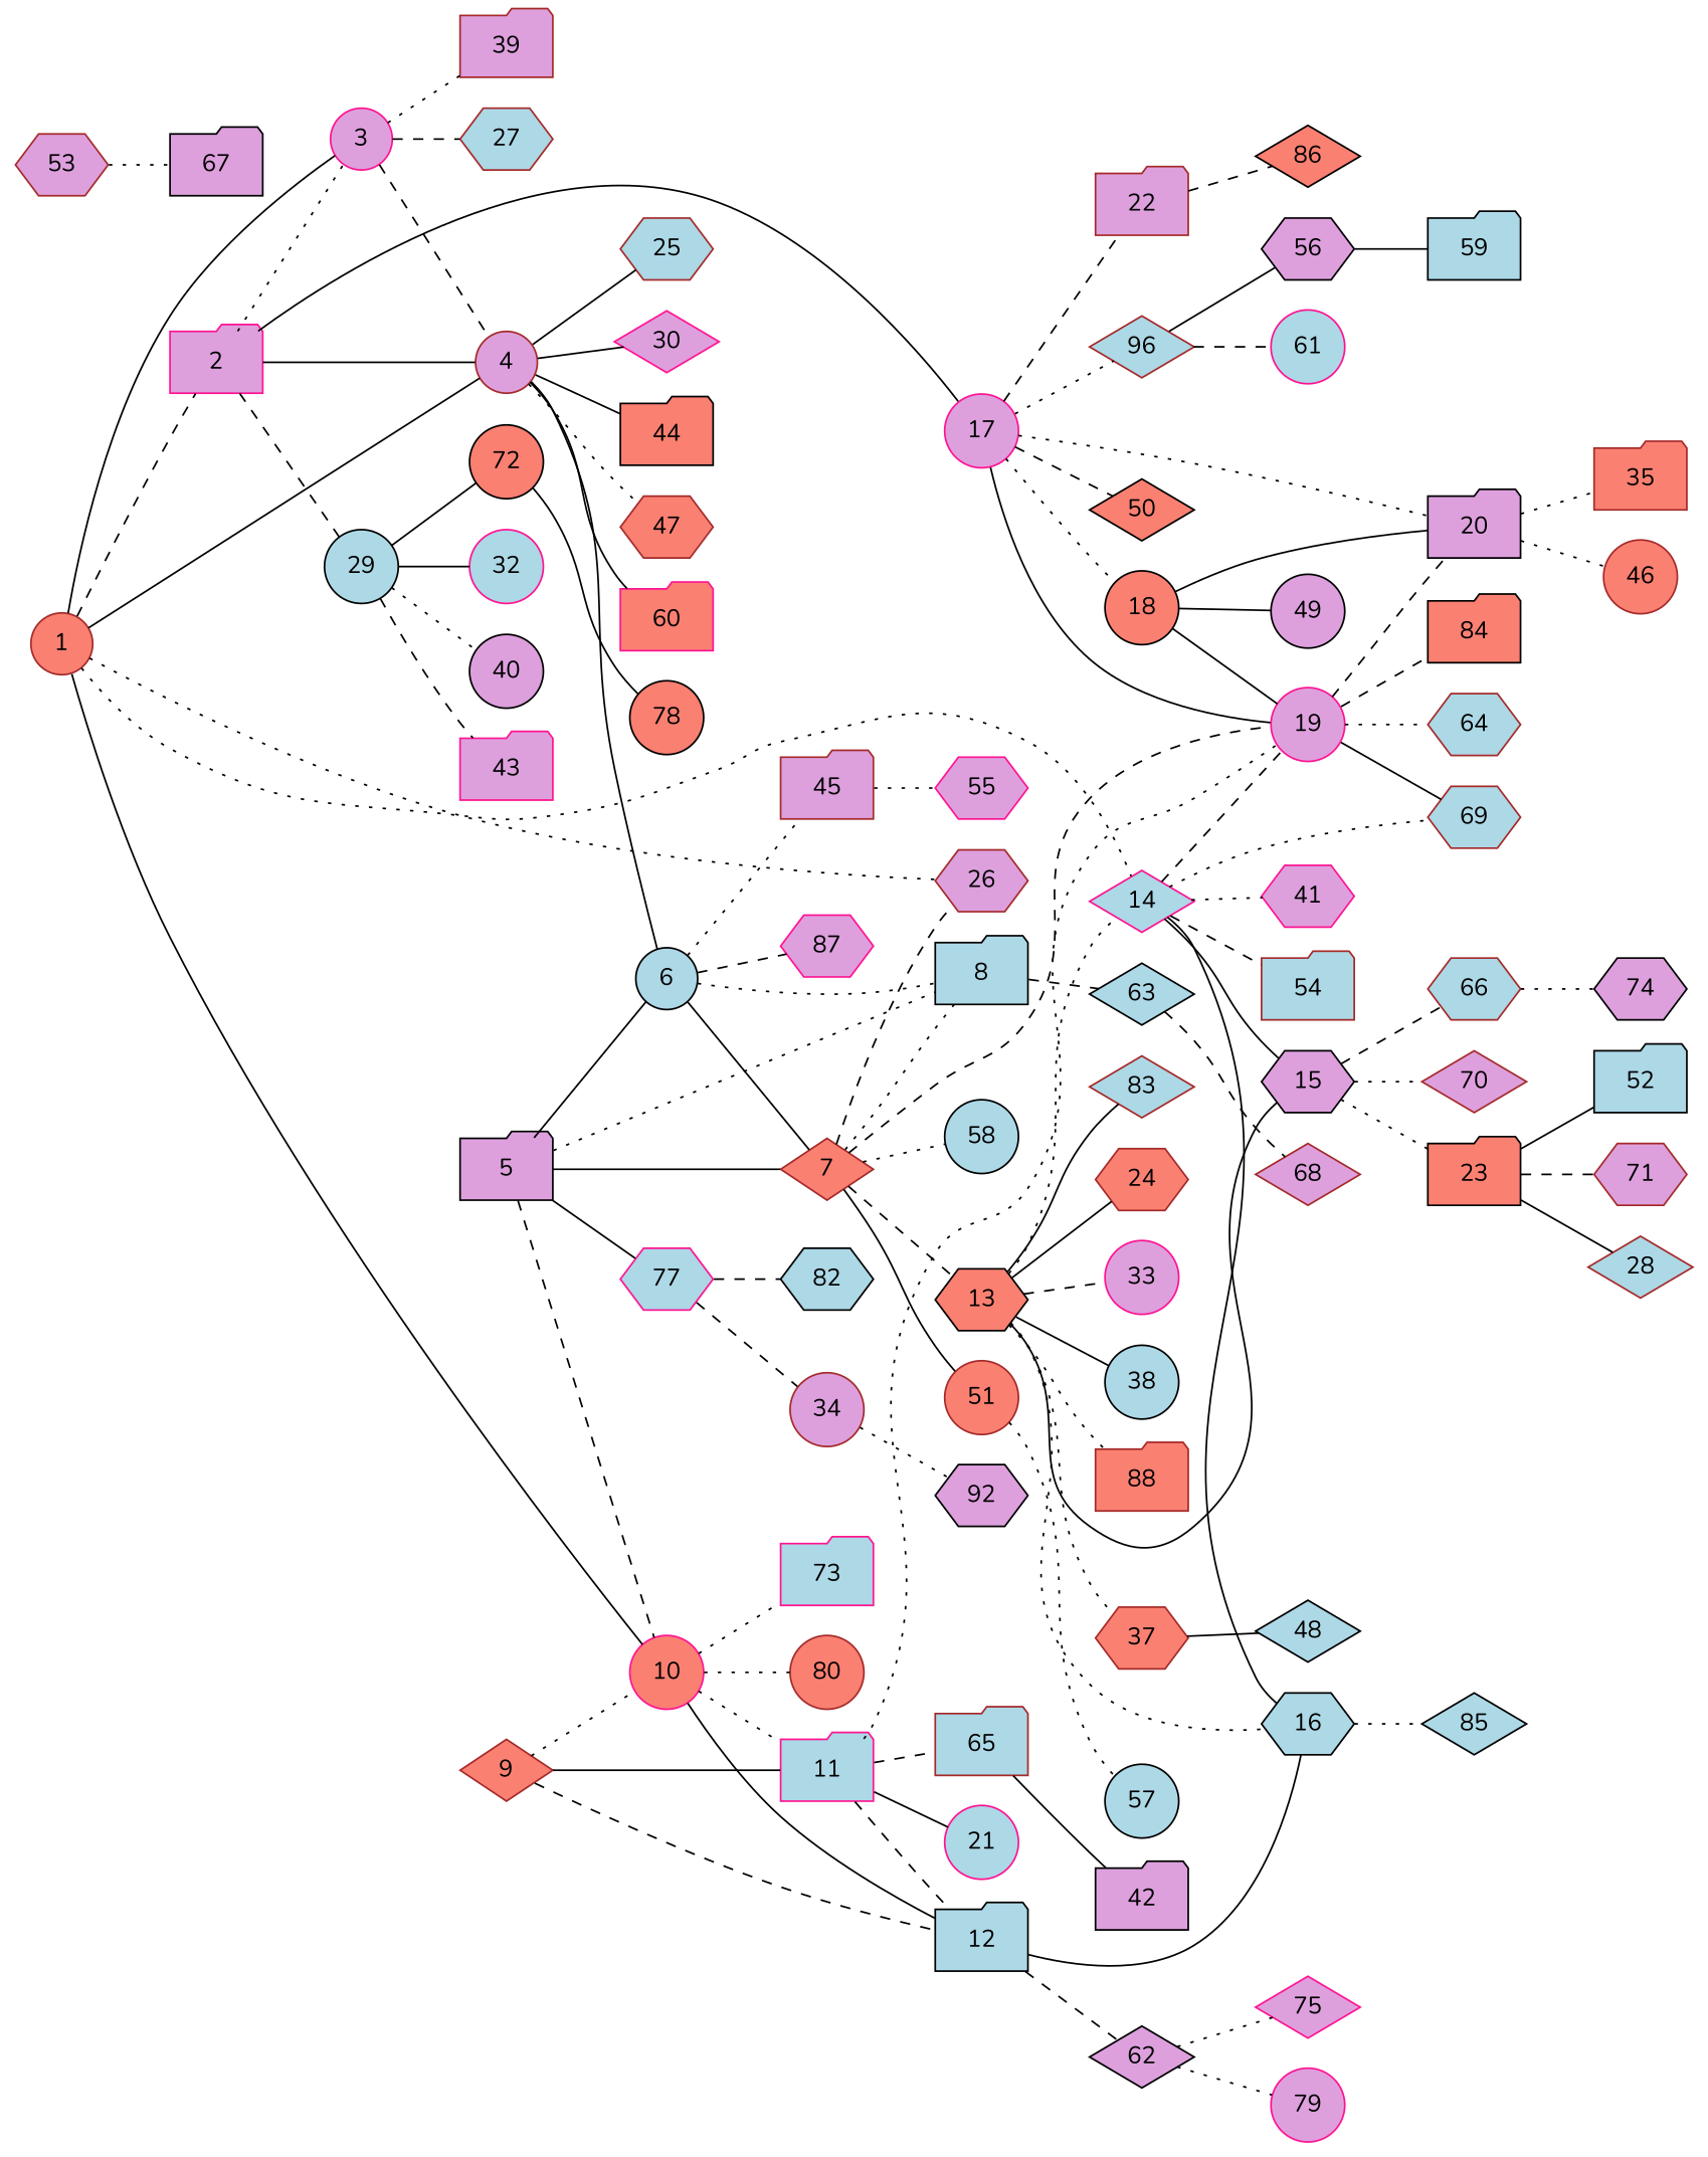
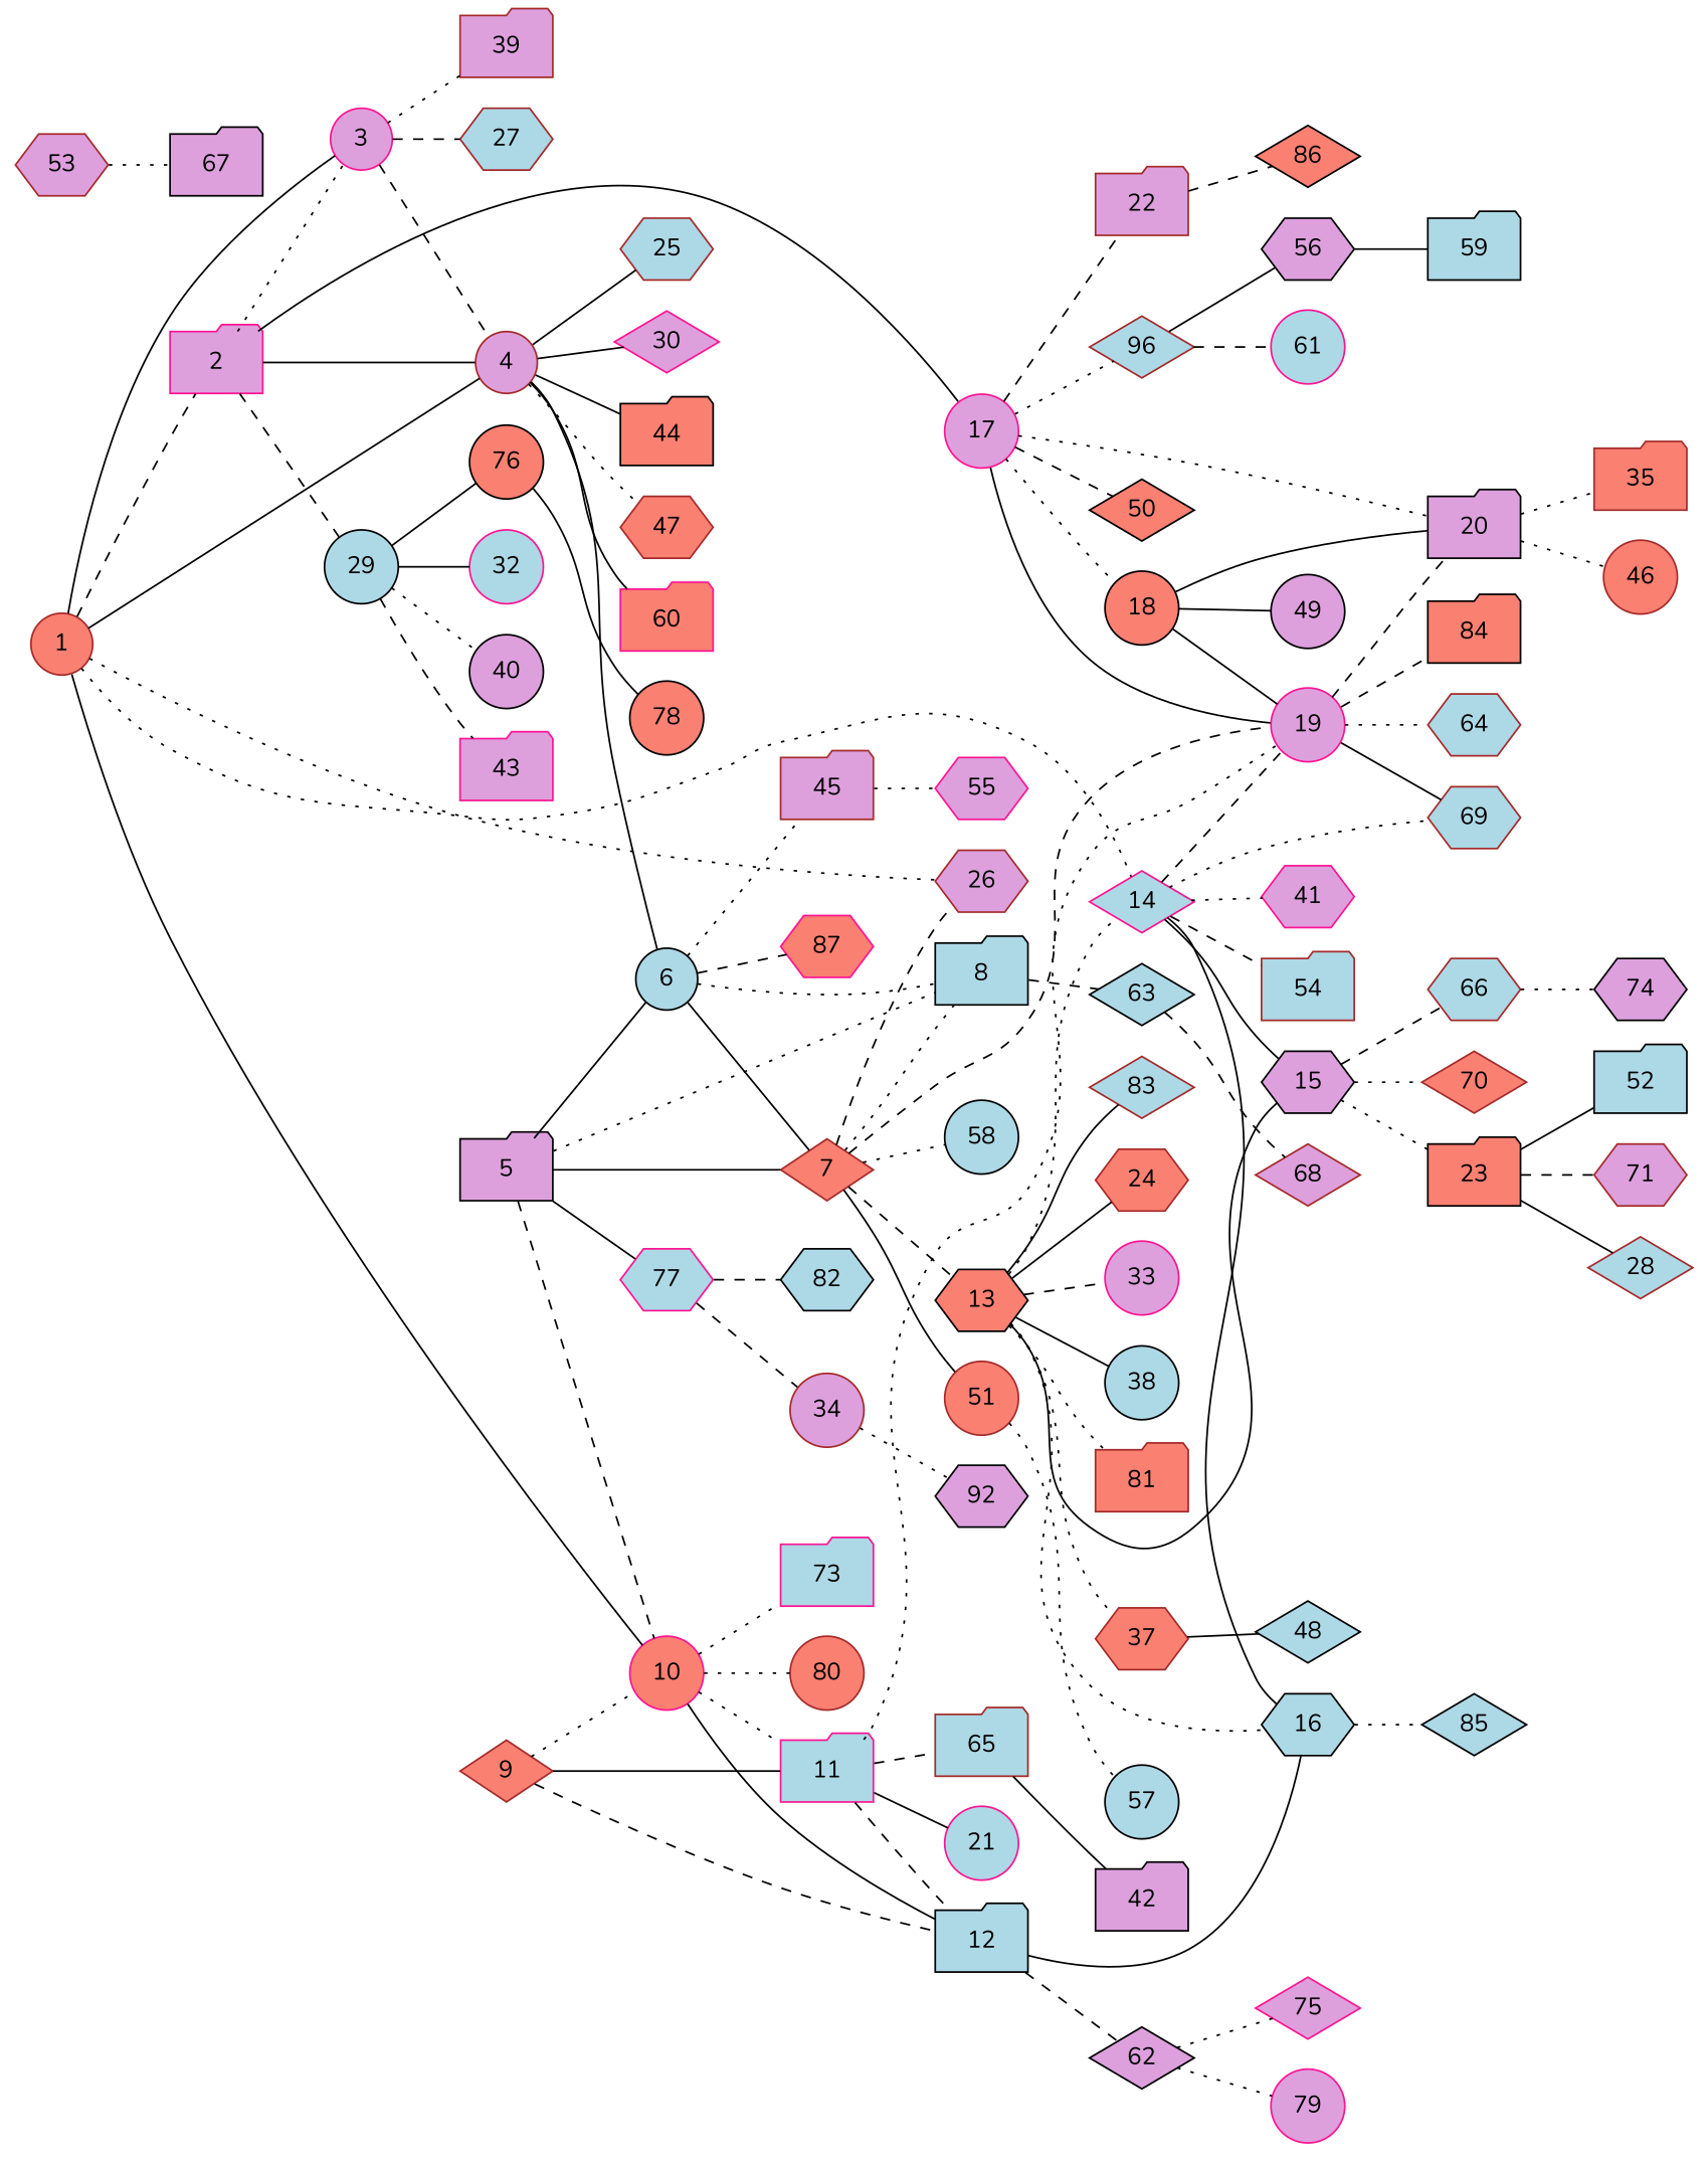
  graph {
    fontname=Nunito
    rankdir=LR
    node [color=black fillcolor=plum fontname=Nunito shape=circle style=filled]
    edge [fontname=Nunito style=solid]
    1 [color=brown fillcolor=salmon]
    2 [color=deeppink shape=folder]
    3 [color=deeppink]
    4 [color=brown]
    10 [color=deeppink fillcolor=salmon]
    14 [color=deeppink fillcolor=lightblue shape=diamond]
    26 [color=brown shape=hexagon]
    17 [color=deeppink]
    29 [fillcolor=lightblue]
    27 [color=brown fillcolor=lightblue shape=hexagon]
    39 [color=brown shape=folder]
    6 [fillcolor=lightblue]
    25 [color=brown fillcolor=lightblue shape=hexagon]
    30 [color=deeppink shape=diamond]
    44 [fillcolor=salmon shape=folder]
    47 [color=brown fillcolor=salmon shape=hexagon]
    60 [color=deeppink fillcolor=salmon shape=folder]
    11 [color=deeppink fillcolor=lightblue shape=folder]
    12 [fillcolor=lightblue shape=folder]
    73 [color=deeppink fillcolor=lightblue shape=folder]
    80 [color=brown fillcolor=salmon]
    19 [color=deeppink]
    16 [fillcolor=lightblue shape=hexagon]
    15 [shape=hexagon]
    41 [color=deeppink shape=hexagon]
    54 [color=brown fillcolor=lightblue shape=folder]
    69 [color=brown fillcolor=lightblue shape=hexagon]
    18 [fillcolor=salmon]
    20 [shape=folder]
    22 [color=brown shape=folder]
    n31 [color=brown fillcolor=lightblue label=96 shape=diamond]
    50 [fillcolor=salmon shape=diamond]
    32 [color=deeppink fillcolor=lightblue]
    40
    43 [color=deeppink shape=folder]
-   76 [fillcolor=salmon label=72]
+   76 [fillcolor=salmon]
    7 [color=brown fillcolor=salmon shape=diamond]
    8 [fillcolor=lightblue shape=folder]
    45 [color=brown shape=folder]
-   87 [color=deeppink shape=hexagon]
+   87 [color=deeppink fillcolor=salmon shape=hexagon]
    5 [shape=folder]
    77 [color=deeppink fillcolor=lightblue shape=hexagon]
    13 [fillcolor=salmon shape=hexagon]
    51 [color=brown fillcolor=salmon]
    58 [fillcolor=lightblue]
    63 [fillcolor=lightblue shape=diamond]
    34 [color=brown]
    82 [fillcolor=lightblue shape=hexagon]
    55 [color=deeppink shape=hexagon]
    24 [color=brown fillcolor=salmon shape=hexagon]
    33 [color=deeppink]
    37 [color=brown fillcolor=salmon shape=hexagon]
    38 [fillcolor=lightblue]
-   81 [color=brown fillcolor=salmon shape=folder label=88]
+   81 [color=brown fillcolor=salmon shape=folder]
    83 [color=brown fillcolor=lightblue shape=diamond]
    64 [color=brown fillcolor=lightblue shape=hexagon]
    84 [fillcolor=salmon shape=folder]
    n58 [label=92 shape=hexagon]
    57 [fillcolor=lightblue]
    68 [color=brown shape=diamond]
    9 [color=brown fillcolor=salmon shape=diamond]
    21 [color=deeppink fillcolor=lightblue]
    65 [color=brown fillcolor=lightblue shape=folder]
    62 [shape=diamond]
    42 [shape=folder]
    85 [fillcolor=lightblue shape=diamond]
    75 [color=deeppink shape=diamond]
    79 [color=deeppink]
    23 [fillcolor=salmon shape=folder]
    66 [color=brown fillcolor=lightblue shape=hexagon]
-   70 [color=brown shape=diamond]
+   70 [color=brown fillcolor=salmon shape=diamond]
    48 [fillcolor=lightblue shape=diamond]
    28 [color=brown fillcolor=lightblue shape=diamond]
    52 [fillcolor=lightblue shape=folder]
    71 [color=brown shape=hexagon]
    74 [shape=hexagon]
    49
    35 [color=brown fillcolor=salmon shape=folder]
    46 [color=brown fillcolor=salmon]
    86 [fillcolor=salmon shape=diamond]
    56 [shape=hexagon]
    61 [color=deeppink fillcolor=lightblue]
    78 [fillcolor=salmon]
    59 [fillcolor=lightblue shape=folder]
    53 [color=brown shape=hexagon]
    67 [shape=folder]
    1 -- 2 [style=dashed]
    1 -- 3
    1 -- 4
    1 -- 10
    1 -- 14 [style=dotted]
    1 -- 26 [style=dotted]
    2 -- 3 [style=dotted]
    2 -- 4
    2 -- 17
    2 -- 29 [style=dashed]
    3 -- 4 [style=dashed]
    3 -- 27 [style=dashed]
    3 -- 39 [style=dotted]
    4 -- 6
    4 -- 25
    4 -- 30
    4 -- 44
    4 -- 47 [style=dotted]
    4 -- 60
    10 -- 11 [style=dotted]
    10 -- 12
    10 -- 73 [style=dotted]
    10 -- 80 [style=dotted]
    14 -- 19 [style=dashed]
    14 -- 16
    14 -- 15
    14 -- 41 [style=dotted]
    14 -- 54 [style=dashed]
    14 -- 69 [style=dotted]
    17 -- 19
    17 -- 18 [style=dotted]
    17 -- 20 [style=dotted]
    17 -- 22 [style=dashed]
    17 -- n31 [style=dotted]
    17 -- 50 [style=dashed]
    29 -- 32
    29 -- 40 [style=dotted]
    29 -- 43 [style=dashed]
    29 -- 76
    6 -- 7
    6 -- 8 [style=dotted]
    6 -- 45 [style=dotted]
    6 -- 87 [style=dashed]
    11 -- 12 [style=dashed]
    11 -- 19 [style=dotted]
    11 -- 21
    11 -- 65 [style=dashed]
    12 -- 16
    12 -- 62 [style=dashed]
    19 -- 69
    19 -- 20 [style=dashed]
    19 -- 64 [style=dotted]
    19 -- 84 [style=dashed]
    16 -- 85 [style=dotted]
    15 -- 23 [style=dotted]
    15 -- 66 [style=dashed]
    15 -- 70 [style=dotted]
    18 -- 19
    18 -- 20
    18 -- 49
    20 -- 35 [style=dotted]
    20 -- 46 [style=dotted]
    22 -- 86 [style=dashed]
    n31 -- 56
    n31 -- 61 [style=dashed]
    76 -- 78
    7 -- 26 [style=dashed]
    7 -- 19 [style=dashed]
    7 -- 8 [style=dotted]
    7 -- 13 [style=dashed]
    7 -- 51
    7 -- 58 [style=dotted]
    8 -- 63 [style=dashed]
    45 -- 55 [style=dotted]
    5 -- 10 [style=dashed]
    5 -- 6
    5 -- 7
    5 -- 8 [style=dotted]
    5 -- 77
    77 -- 34 [style=dashed]
    77 -- 82 [style=dashed]
    13 -- 14 [style=dotted]
    13 -- 16 [style=dotted]
    13 -- 15
    13 -- 24
    13 -- 33 [style=dashed]
    13 -- 37 [style=dotted]
    13 -- 38
    13 -- 81 [style=dotted]
    13 -- 83
    51 -- 57 [style=dotted]
    63 -- 68 [style=dashed]
    34 -- n58 [style=dotted]
    37 -- 48
    9 -- 10 [style=dotted]
    9 -- 11
    9 -- 12 [style=dashed]
    65 -- 42
    62 -- 75 [style=dotted]
    62 -- 79 [style=dotted]
    23 -- 28
    23 -- 52
    23 -- 71 [style=dashed]
    66 -- 74 [style=dotted]
    56 -- 59
    53 -- 67 [style=dotted]
  }
